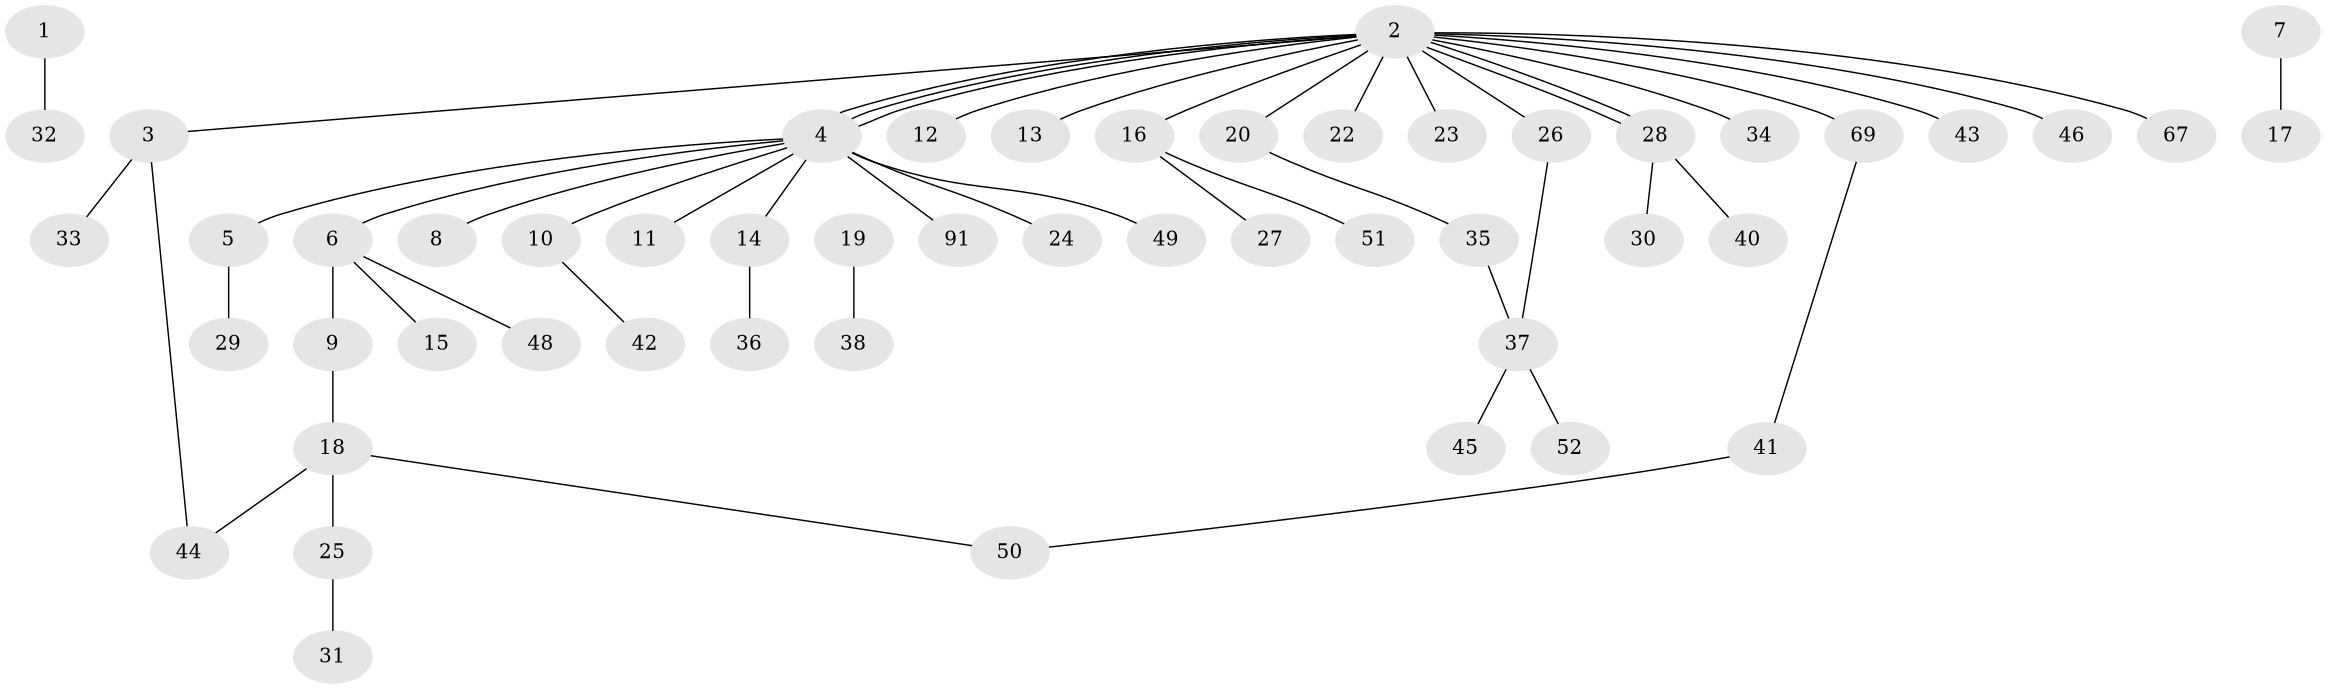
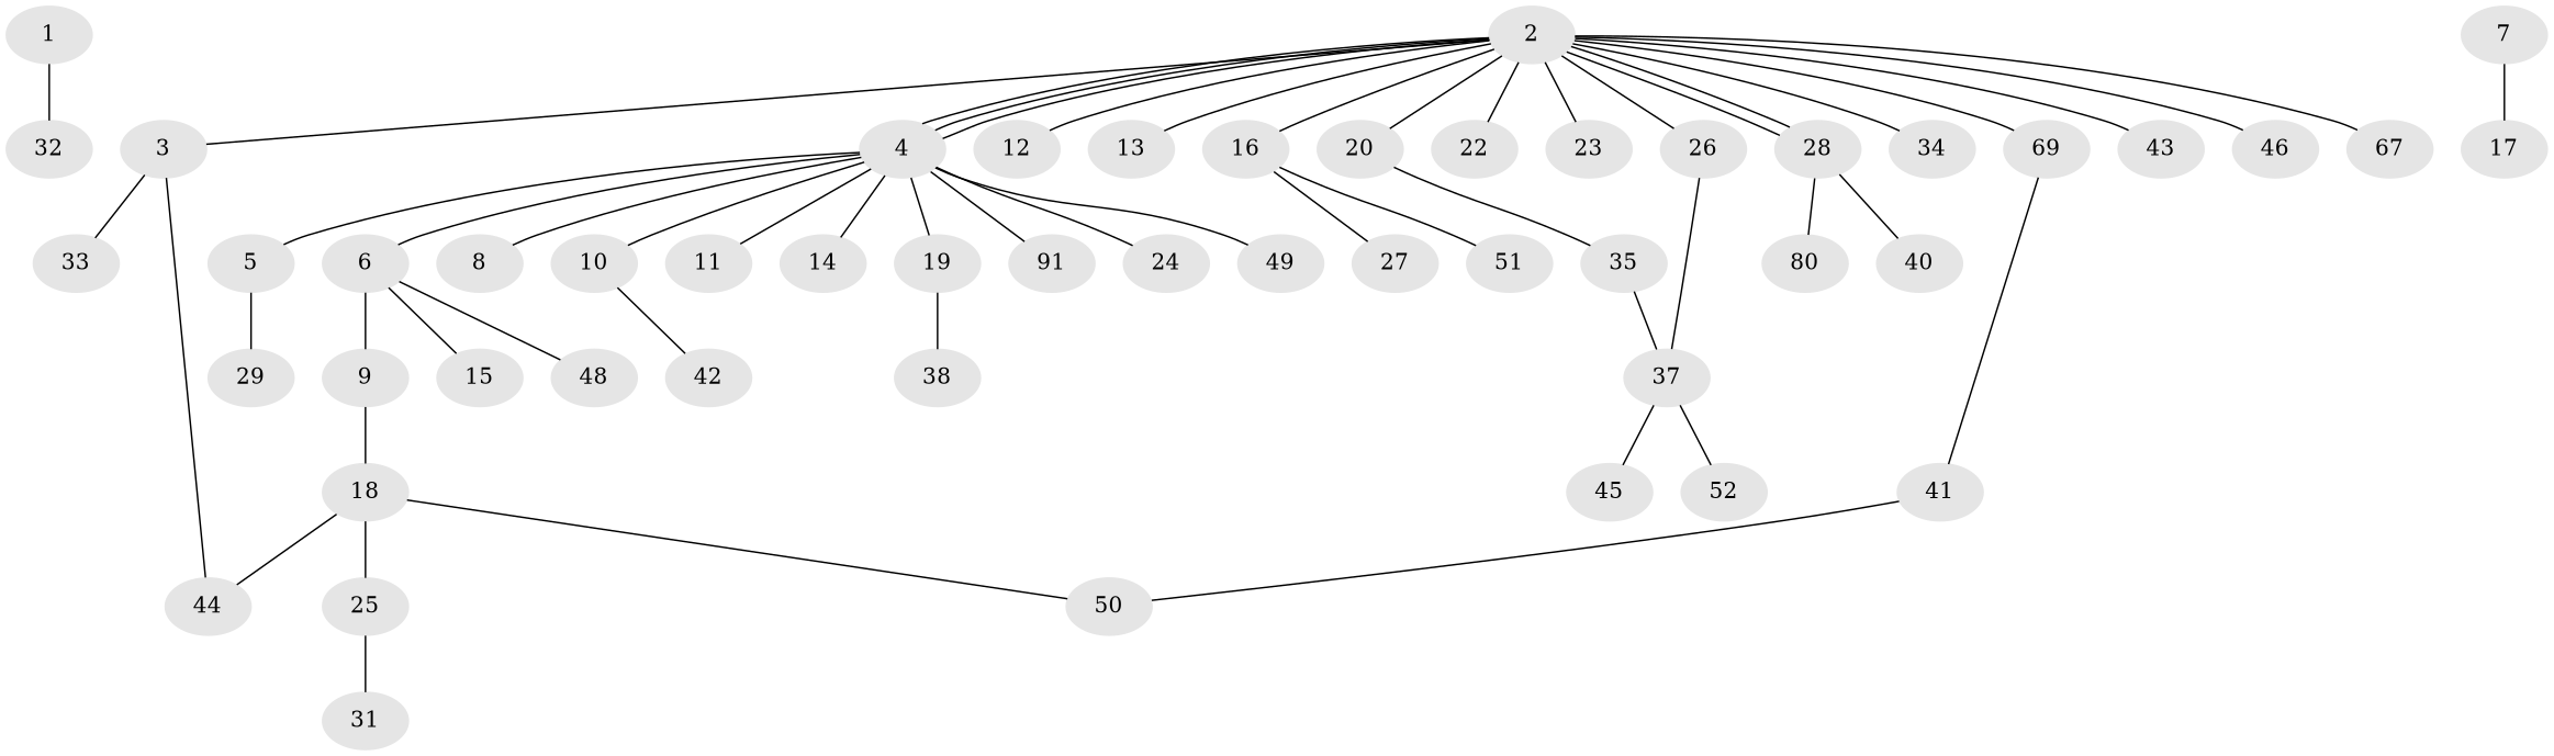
  graph {
    node [color=gray90 style=filled]
    1
    32
    2
    3
    4
    12
    13
    16
    20
    22
    23
    26
    28
    34
    n15 [label=69]
    43
    46
    n18 [label=67]
    33
    44
    5
    6
    8
    10
    11
    14
    19
    n28 [label=91]
    24
    49
    7
    17
    27
    51
    35
    37
-   30
+   30 [label=80]
    40
    41
    29
    9
    15
    48
    42
-   36
    38
    18
    25
    50
    31
    45
    52
    1 -- 32
    2 -- 3
    2 -- 4
    2 -- 4
    2 -- 4
    2 -- 12
    2 -- 13
    2 -- 16
    2 -- 20
    2 -- 22
    2 -- 23
    2 -- 26
    2 -- 28
    2 -- 28
    2 -- 34
    2 -- n15
    2 -- 43
    2 -- 46
    2 -- n18
    3 -- 33
    3 -- 44
    4 -- 5
    4 -- 6
    4 -- 8
    4 -- 10
    4 -- 11
    4 -- 14
+   4 -- 19
    4 -- n28
    4 -- 24
    4 -- 49
    16 -- 27
    16 -- 51
    20 -- 35
    26 -- 37
    28 -- 30
    28 -- 40
    n15 -- 41
    5 -- 29
    6 -- 9
    6 -- 15
    6 -- 48
    10 -- 42
-   14 -- 36
    19 -- 38
    7 -- 17
    35 -- 37
    37 -- 45
    37 -- 52
    41 -- 50
    9 -- 18
    18 -- 44
    18 -- 25
    18 -- 50
    25 -- 31
  }
